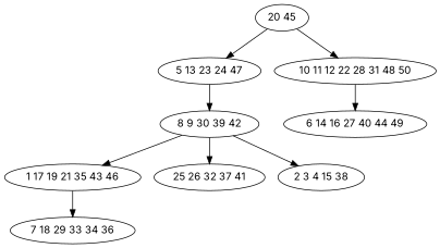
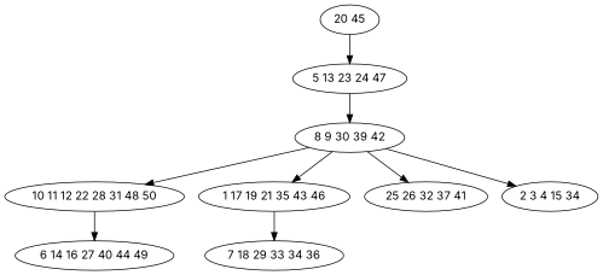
  digraph {
    fontname=Inter
    node [fontname=Inter]
    edge [fontname=Inter]
    n1 [label="5 13 23 24 47"]
    n2 [label="8 9 30 39 42"]
    n3 [label="20 45"]
    n4 [label="10 11 12 22 28 31 48 50"]
    n5 [label="1 17 19 21 35 43 46"]
    n6 [label="25 26 32 37 41"]
-   n7 [label="2 3 4 15 38"]
+   n7 [label="2 3 4 15 34"]
    n8 [label="6 14 16 27 40 44 49"]
    n9 [label="7 18 29 33 34 36"]
    n1 -> n2
    n2 -> n5
    n2 -> n6
    n2 -> n7
    n3 -> n1
-   n3 -> n4
+   n2 -> n4
    n4 -> n8
    n5 -> n9
  }
